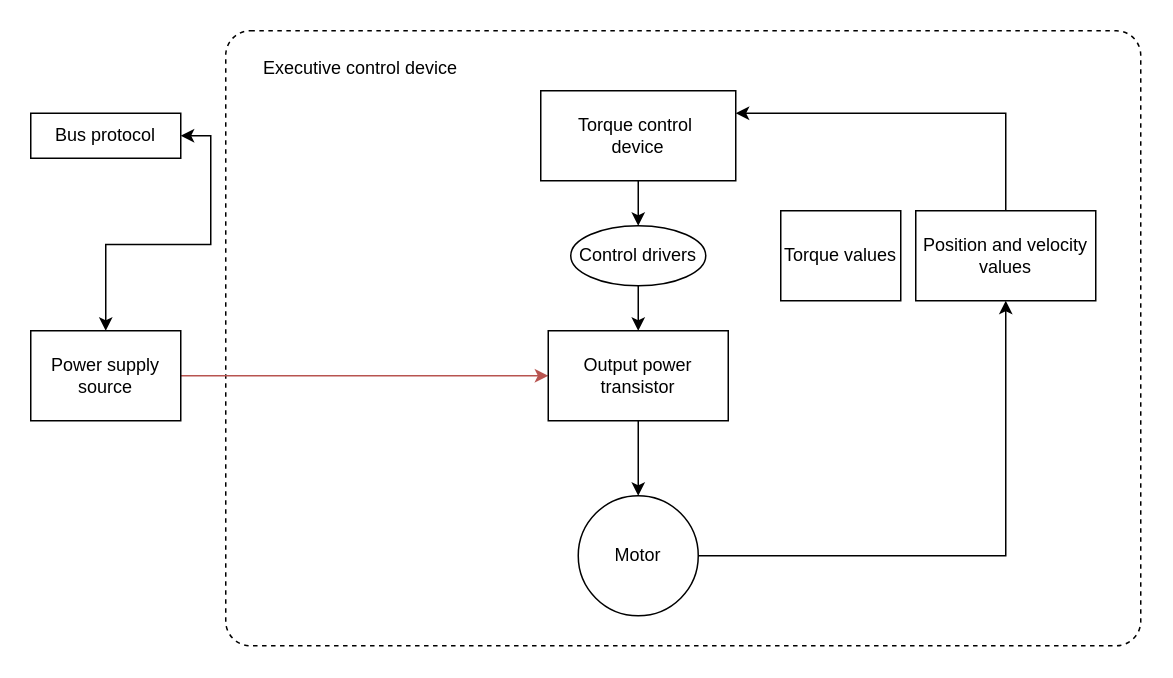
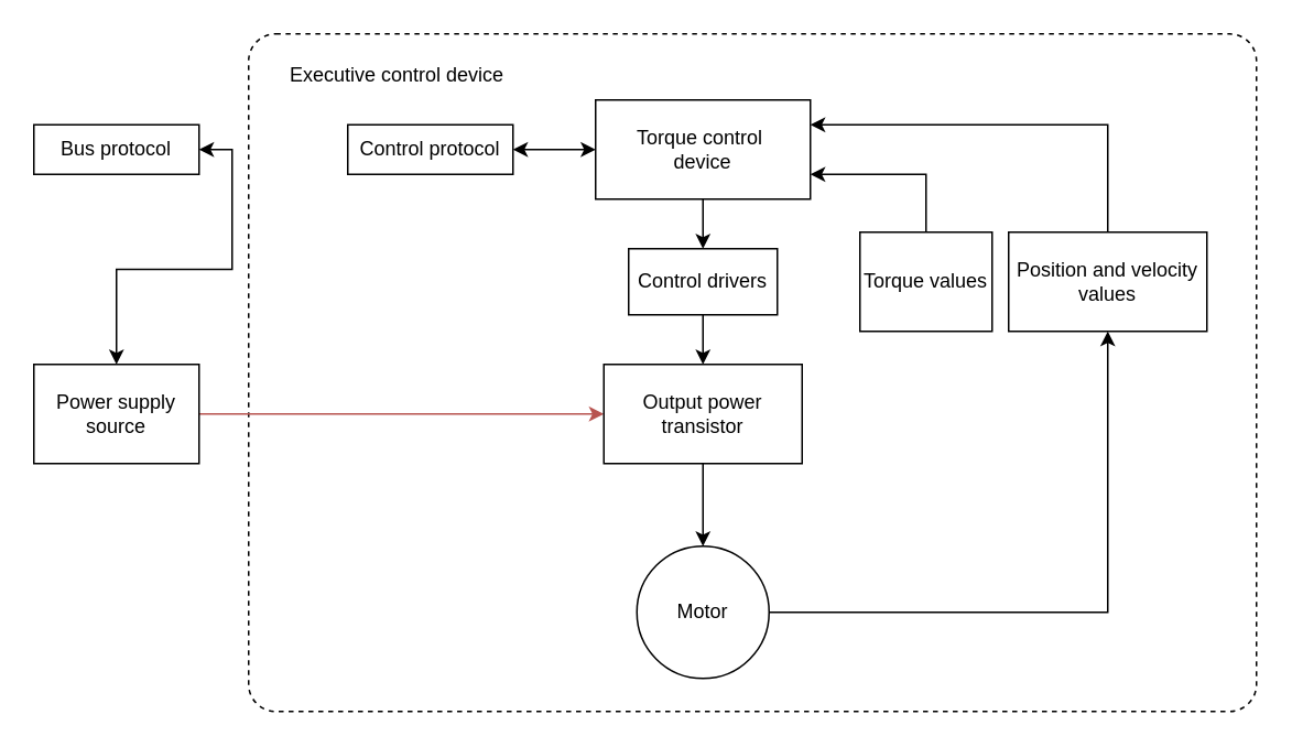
  <mxCell id="0" />
  <mxCell id="1" parent="0" />
  <mxCell id="2" value="" style="rounded=1;whiteSpace=wrap;html=1;fillColor=none;arcSize=4;dashed=1;" parent="1" vertex="1"><mxGeometry x="150" y="20" width="610" height="410" as="geometry" /></mxCell>
  <mxCell id="3" style="edgeStyle=orthogonalEdgeStyle;rounded=0;orthogonalLoop=1;jettySize=auto;html=1;exitX=0.5;exitY=1;exitDx=0;exitDy=0;entryX=0.5;entryY=0;entryDx=0;entryDy=0;" parent="1" source="4" target="12" edge="1"><mxGeometry relative="1" as="geometry" /></mxCell>
  <mxCell id="4" value="&lt;div&gt;Torque control&amp;nbsp;&lt;/div&gt;&lt;div&gt;device&lt;/div&gt;" style="rounded=0;whiteSpace=wrap;html=1;" parent="1" vertex="1"><mxGeometry x="360" y="60" width="130" height="60" as="geometry" /></mxCell>
  <mxCell id="5" value="Motor" style="ellipse;whiteSpace=wrap;html=1;aspect=fixed;" parent="1" vertex="1"><mxGeometry x="385" y="330" width="80" height="80" as="geometry" /></mxCell>
  <mxCell id="6" value="Executive control device" style="text;html=1;strokeColor=none;fillColor=none;align=center;verticalAlign=middle;whiteSpace=wrap;rounded=0;" parent="1" vertex="1"><mxGeometry x="140" y="30" width="200" height="30" as="geometry" /></mxCell>
  <mxCell id="7" style="edgeStyle=orthogonalEdgeStyle;rounded=0;orthogonalLoop=1;jettySize=auto;html=1;exitX=1;exitY=0.5;exitDx=0;exitDy=0;entryX=0;entryY=0.5;entryDx=0;entryDy=0;fillColor=#f8cecc;strokeColor=#b85450;" parent="1" source="8" target="13" edge="1"><mxGeometry relative="1" as="geometry" /></mxCell>
  <mxCell id="8" value="Power supply source" style="rounded=0;whiteSpace=wrap;html=1;" parent="1" vertex="1"><mxGeometry x="20" y="220" width="100" height="60" as="geometry" /></mxCell>
  <mxCell id="9" style="edgeStyle=orthogonalEdgeStyle;rounded=0;orthogonalLoop=1;jettySize=auto;html=1;exitX=0.5;exitY=0;exitDx=0;exitDy=0;entryX=1;entryY=0.25;entryDx=0;entryDy=0;" parent="1" source="10" target="4" edge="1"><mxGeometry relative="1" as="geometry" /></mxCell>
  <mxCell id="10" value="Position and velocity values" style="rounded=0;whiteSpace=wrap;html=1;" parent="1" vertex="1"><mxGeometry x="610" y="140" width="120" height="60" as="geometry" /></mxCell>
  <mxCell id="11" style="edgeStyle=orthogonalEdgeStyle;rounded=0;orthogonalLoop=1;jettySize=auto;html=1;exitX=0.5;exitY=1;exitDx=0;exitDy=0;" parent="1" source="12" target="13" edge="1"><mxGeometry relative="1" as="geometry" /></mxCell>
- <mxCell id="12" value="Control drivers" style="ellipse;whiteSpace=wrap;html=1;" parent="1" vertex="1"><mxGeometry x="380" y="150" width="90" height="40" as="geometry" /></mxCell>
+ <mxCell id="12" value="Control drivers" style="rounded=0;whiteSpace=wrap;html=1;" parent="1" vertex="1"><mxGeometry x="380" y="150" width="90" height="40" as="geometry" /></mxCell>
  <mxCell id="13" value="Output power transistor" style="rounded=0;whiteSpace=wrap;html=1;" parent="1" vertex="1"><mxGeometry x="365" y="220" width="120" height="60" as="geometry" /></mxCell>
+ <mxCell id="14" style="edgeStyle=orthogonalEdgeStyle;rounded=0;orthogonalLoop=1;jettySize=auto;html=1;exitX=1;exitY=0.5;exitDx=0;exitDy=0;entryX=0;entryY=0.5;entryDx=0;entryDy=0;startArrow=classic;startFill=1;" parent="1" source="15" target="4" edge="1"><mxGeometry relative="1" as="geometry" /></mxCell>
+ <mxCell id="15" value="Control protocol" style="rounded=0;whiteSpace=wrap;html=1;" parent="1" vertex="1"><mxGeometry x="210" y="75" width="100" height="30" as="geometry" /></mxCell>
  <mxCell id="16" style="edgeStyle=orthogonalEdgeStyle;rounded=0;orthogonalLoop=1;jettySize=auto;html=1;exitX=0.5;exitY=1;exitDx=0;exitDy=0;entryX=0.5;entryY=0;entryDx=0;entryDy=0;" parent="1" source="13" target="5" edge="1"><mxGeometry relative="1" as="geometry" /></mxCell>
  <mxCell id="17" style="edgeStyle=orthogonalEdgeStyle;rounded=0;orthogonalLoop=1;jettySize=auto;html=1;exitX=1;exitY=0.5;exitDx=0;exitDy=0;entryX=0.5;entryY=1;entryDx=0;entryDy=0;" parent="1" source="5" target="10" edge="1"><mxGeometry relative="1" as="geometry" /></mxCell>
+ <mxCell id="18" style="edgeStyle=orthogonalEdgeStyle;rounded=0;orthogonalLoop=1;jettySize=auto;html=1;exitX=0.5;exitY=0;exitDx=0;exitDy=0;entryX=1;entryY=0.75;entryDx=0;entryDy=0;" parent="1" source="19" target="4" edge="1"><mxGeometry relative="1" as="geometry" /></mxCell>
  <mxCell id="19" value="Torque values" style="rounded=0;whiteSpace=wrap;html=1;" parent="1" vertex="1"><mxGeometry x="520" y="140" width="80" height="60" as="geometry" /></mxCell>
  <mxCell id="20" style="edgeStyle=orthogonalEdgeStyle;rounded=0;orthogonalLoop=1;jettySize=auto;html=1;exitX=1;exitY=0.5;exitDx=0;exitDy=0;startArrow=classic;startFill=1;" edge="1" parent="1" source="21" target="8"><mxGeometry relative="1" as="geometry" /></mxCell>
  <mxCell id="21" value="Bus protocol" style="rounded=0;whiteSpace=wrap;html=1;" vertex="1" parent="1"><mxGeometry x="20" y="75" width="100" height="30" as="geometry" /></mxCell>
